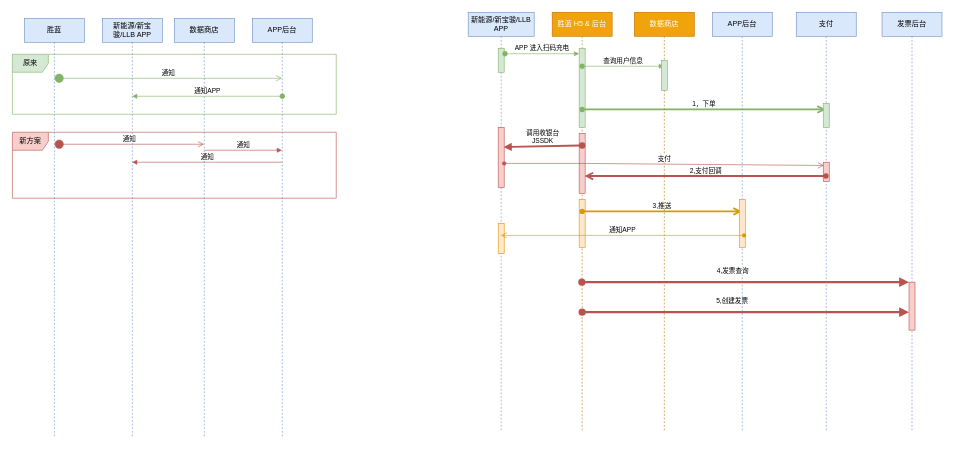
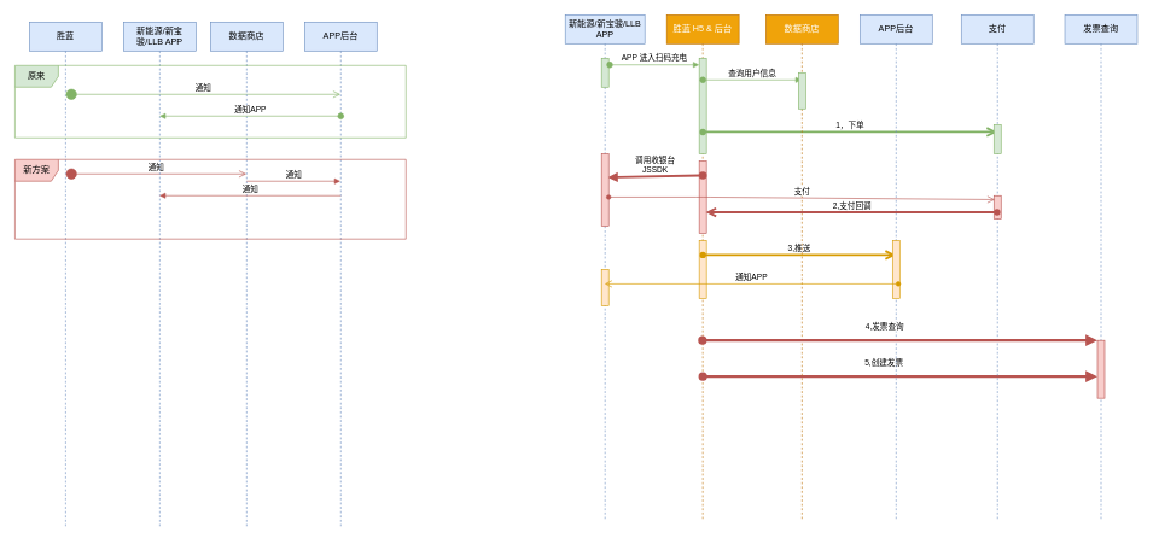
  <mxCell id="0" />
  <mxCell id="1" parent="0" />
  <mxCell id="2" value="&lt;span style=&quot;&quot;&gt;胜蓝&lt;/span&gt;" style="shape=umlLifeline;perimeter=lifelinePerimeter;whiteSpace=wrap;html=1;container=1;collapsible=0;recursiveResize=0;outlineConnect=0;align=center;fillColor=#dae8fc;strokeColor=#6c8ebf;" parent="1" vertex="1"><mxGeometry x="40" y="30" width="100" height="700" as="geometry" /></mxCell>
  <mxCell id="3" value="通知" style="html=1;verticalAlign=bottom;startArrow=circle;startFill=1;endArrow=open;startSize=6;endSize=8;fillColor=#d5e8d4;strokeColor=#82b366;" parent="2" target="8" edge="1"><mxGeometry width="80" relative="1" as="geometry"><mxPoint x="50" y="100" as="sourcePoint" /><mxPoint x="130" y="100" as="targetPoint" /></mxGeometry></mxCell>
  <mxCell id="4" value="通知" style="html=1;verticalAlign=bottom;startArrow=circle;startFill=1;endArrow=open;startSize=6;endSize=8;fillColor=#f8cecc;strokeColor=#b85450;" parent="2" target="6" edge="1"><mxGeometry width="80" relative="1" as="geometry"><mxPoint x="50" y="210" as="sourcePoint" /><mxPoint x="130" y="210" as="targetPoint" /></mxGeometry></mxCell>
  <mxCell id="5" value="新能源/新宝骏/LLB APP" style="shape=umlLifeline;perimeter=lifelinePerimeter;whiteSpace=wrap;html=1;container=1;collapsible=0;recursiveResize=0;outlineConnect=0;align=center;fillColor=#dae8fc;strokeColor=#6c8ebf;" parent="1" vertex="1"><mxGeometry x="170" y="30" width="100" height="700" as="geometry" /></mxCell>
  <mxCell id="6" value="数据商店" style="shape=umlLifeline;perimeter=lifelinePerimeter;whiteSpace=wrap;html=1;container=1;collapsible=0;recursiveResize=0;outlineConnect=0;align=center;fillColor=#dae8fc;strokeColor=#6c8ebf;" parent="1" vertex="1"><mxGeometry x="290" y="30" width="100" height="700" as="geometry" /></mxCell>
  <mxCell id="7" value="通知" style="html=1;verticalAlign=bottom;endArrow=block;fillColor=#f8cecc;strokeColor=#b85450;" parent="6" target="8" edge="1"><mxGeometry width="80" relative="1" as="geometry"><mxPoint x="50" y="220" as="sourcePoint" /><mxPoint x="130" y="220" as="targetPoint" /></mxGeometry></mxCell>
  <mxCell id="8" value="APP后台" style="shape=umlLifeline;perimeter=lifelinePerimeter;whiteSpace=wrap;html=1;container=1;collapsible=0;recursiveResize=0;outlineConnect=0;align=center;fillColor=#dae8fc;strokeColor=#6c8ebf;" parent="1" vertex="1"><mxGeometry x="420" y="30" width="100" height="700" as="geometry" /></mxCell>
  <mxCell id="9" value="通知APP" style="html=1;verticalAlign=bottom;startArrow=oval;startFill=1;endArrow=block;startSize=8;fillColor=#d5e8d4;strokeColor=#82b366;" parent="8" target="5" edge="1"><mxGeometry width="60" relative="1" as="geometry"><mxPoint x="50" y="130" as="sourcePoint" /><mxPoint x="110" y="130" as="targetPoint" /></mxGeometry></mxCell>
  <mxCell id="10" value="通知" style="html=1;verticalAlign=bottom;endArrow=block;fillColor=#f8cecc;strokeColor=#b85450;" parent="8" target="5" edge="1"><mxGeometry width="80" relative="1" as="geometry"><mxPoint x="50" y="240" as="sourcePoint" /><mxPoint x="130" y="240" as="targetPoint" /></mxGeometry></mxCell>
  <mxCell id="11" value="原来" style="shape=umlFrame;whiteSpace=wrap;html=1;align=center;fillColor=#d5e8d4;strokeColor=#82b366;" parent="1" vertex="1"><mxGeometry x="20" y="90" width="540" height="100" as="geometry" /></mxCell>
  <mxCell id="12" value="新方案" style="shape=umlFrame;whiteSpace=wrap;html=1;align=center;fillColor=#f8cecc;strokeColor=#b85450;" parent="1" vertex="1"><mxGeometry x="20" y="220" width="540" height="110" as="geometry" /></mxCell>
  <mxCell id="13" value="&lt;span&gt;胜蓝 H5 &amp;amp; 后台&lt;/span&gt;" style="shape=umlLifeline;perimeter=lifelinePerimeter;whiteSpace=wrap;html=1;container=1;collapsible=0;recursiveResize=0;outlineConnect=0;align=center;fillColor=#f0a30a;strokeColor=#BD7000;fontColor=#ffffff;" parent="1" vertex="1"><mxGeometry x="920" y="20" width="100" height="700" as="geometry" /></mxCell>
  <mxCell id="14" value="" style="html=1;points=[];perimeter=orthogonalPerimeter;align=center;fillColor=#d5e8d4;strokeColor=#82b366;" parent="13" vertex="1"><mxGeometry x="45" y="60" width="10" height="132" as="geometry" /></mxCell>
  <mxCell id="15" value="1，下单" style="html=1;verticalAlign=bottom;startArrow=oval;startFill=1;endArrow=open;startSize=6;endSize=8;fillColor=#d5e8d4;strokeColor=#82b366;strokeWidth=3;" parent="13" edge="1"><mxGeometry width="80" relative="1" as="geometry"><mxPoint x="50" y="162" as="sourcePoint" /><mxPoint x="456.5" y="162" as="targetPoint" /></mxGeometry></mxCell>
  <mxCell id="16" value="" style="html=1;points=[];perimeter=orthogonalPerimeter;align=center;fillColor=#ffe6cc;strokeColor=#d79b00;" parent="13" vertex="1"><mxGeometry x="45" y="312" width="10" height="80" as="geometry" /></mxCell>
  <mxCell id="17" value="3,推送" style="html=1;verticalAlign=bottom;startArrow=oval;startFill=1;endArrow=open;startSize=6;endSize=8;fillColor=#ffe6cc;strokeColor=#d79b00;strokeWidth=3;" parent="13" edge="1"><mxGeometry width="80" relative="1" as="geometry"><mxPoint x="50" y="332" as="sourcePoint" /><mxPoint x="316.5" y="332" as="targetPoint" /></mxGeometry></mxCell>
  <mxCell id="18" value="" style="html=1;points=[];perimeter=orthogonalPerimeter;align=center;fillColor=#f8cecc;strokeColor=#b85450;" parent="13" vertex="1"><mxGeometry x="45" y="202" width="10" height="100" as="geometry" /></mxCell>
  <mxCell id="19" value="调用收银台&lt;br&gt;JSSDK" style="html=1;verticalAlign=bottom;startArrow=oval;startFill=1;endArrow=block;startSize=8;fillColor=#f8cecc;strokeColor=#b85450;entryX=0.535;entryY=0.321;entryDx=0;entryDy=0;entryPerimeter=0;strokeWidth=3;" parent="13" target="22" edge="1"><mxGeometry width="60" relative="1" as="geometry"><mxPoint x="50" y="222" as="sourcePoint" /><mxPoint x="-85.5" y="222" as="targetPoint" /></mxGeometry></mxCell>
  <mxCell id="20" value="查询用户信息" style="html=1;verticalAlign=bottom;startArrow=oval;startFill=1;endArrow=block;startSize=8;fillColor=#d5e8d4;strokeColor=#82b366;" parent="13" target="26" edge="1"><mxGeometry width="60" relative="1" as="geometry"><mxPoint x="50" y="90" as="sourcePoint" /><mxPoint x="110" y="90" as="targetPoint" /></mxGeometry></mxCell>
  <mxCell id="21" value="5,创建发票" style="html=1;verticalAlign=bottom;startArrow=oval;startFill=1;endArrow=block;startSize=8;fillColor=#f8cecc;strokeColor=#b85450;strokeWidth=4;" parent="13" target="39" edge="1"><mxGeometry x="-0.083" y="10" width="60" relative="1" as="geometry"><mxPoint x="50" y="500" as="sourcePoint" /><mxPoint x="110" y="500" as="targetPoint" /><Array as="points"><mxPoint x="290" y="500" /></Array><mxPoint as="offset" /></mxGeometry></mxCell>
  <mxCell id="22" value="新能源/新宝骏/LLB APP" style="shape=umlLifeline;perimeter=lifelinePerimeter;whiteSpace=wrap;html=1;container=1;collapsible=0;recursiveResize=0;outlineConnect=0;align=center;fillColor=#dae8fc;strokeColor=#6c8ebf;" parent="1" vertex="1"><mxGeometry x="780" y="20" width="110" height="700" as="geometry" /></mxCell>
  <mxCell id="23" value="" style="html=1;points=[];perimeter=orthogonalPerimeter;align=center;fillColor=#d5e8d4;strokeColor=#82b366;" parent="22" vertex="1"><mxGeometry x="50" y="60" width="10" height="40" as="geometry" /></mxCell>
  <mxCell id="24" value="" style="html=1;points=[];perimeter=orthogonalPerimeter;align=center;fillColor=#ffe6cc;strokeColor=#d79b00;" parent="22" vertex="1"><mxGeometry x="50" y="352" width="10" height="50" as="geometry" /></mxCell>
  <mxCell id="25" value="" style="html=1;points=[];perimeter=orthogonalPerimeter;align=center;fillColor=#f8cecc;strokeColor=#b85450;" parent="22" vertex="1"><mxGeometry x="50" y="192" width="10" height="100" as="geometry" /></mxCell>
  <mxCell id="26" value="数据商店" style="shape=umlLifeline;perimeter=lifelinePerimeter;whiteSpace=wrap;html=1;container=1;collapsible=0;recursiveResize=0;outlineConnect=0;align=center;fillColor=#f0a30a;strokeColor=#BD7000;fontColor=#ffffff;" parent="1" vertex="1"><mxGeometry x="1057" y="20" width="100" height="700" as="geometry" /></mxCell>
  <mxCell id="27" value="" style="html=1;points=[];perimeter=orthogonalPerimeter;align=center;fillColor=#d5e8d4;strokeColor=#82b366;" parent="26" vertex="1"><mxGeometry x="45" y="80" width="10" height="50" as="geometry" /></mxCell>
  <mxCell id="28" value="APP后台" style="shape=umlLifeline;perimeter=lifelinePerimeter;whiteSpace=wrap;html=1;container=1;collapsible=0;recursiveResize=0;outlineConnect=0;align=center;fillColor=#dae8fc;strokeColor=#6c8ebf;" parent="1" vertex="1"><mxGeometry x="1187" y="20" width="100" height="700" as="geometry" /></mxCell>
  <mxCell id="29" value="" style="html=1;points=[];perimeter=orthogonalPerimeter;align=center;fillColor=#ffe6cc;strokeColor=#d79b00;" parent="28" vertex="1"><mxGeometry x="45" y="312" width="10" height="80" as="geometry" /></mxCell>
  <mxCell id="30" value="通知APP" style="html=1;verticalAlign=bottom;startArrow=oval;startFill=1;endArrow=open;startSize=6;endSize=8;fillColor=#ffe6cc;strokeColor=#d79b00;" parent="28" edge="1"><mxGeometry width="80" relative="1" as="geometry"><mxPoint x="53" y="372" as="sourcePoint" /><mxPoint x="-352.5" y="372" as="targetPoint" /></mxGeometry></mxCell>
  <mxCell id="31" value="支付" style="shape=umlLifeline;perimeter=lifelinePerimeter;whiteSpace=wrap;html=1;container=1;collapsible=0;recursiveResize=0;outlineConnect=0;align=center;fillColor=#dae8fc;strokeColor=#6c8ebf;" parent="1" vertex="1"><mxGeometry x="1327" y="20" width="100" height="700" as="geometry" /></mxCell>
  <mxCell id="32" value="" style="html=1;points=[];perimeter=orthogonalPerimeter;align=center;fillColor=#d5e8d4;strokeColor=#82b366;" parent="31" vertex="1"><mxGeometry x="45" y="152" width="10" height="40" as="geometry" /></mxCell>
  <mxCell id="33" value="" style="html=1;points=[];perimeter=orthogonalPerimeter;align=center;fillColor=#f8cecc;strokeColor=#b85450;" parent="31" vertex="1"><mxGeometry x="45" y="250" width="10" height="32" as="geometry" /></mxCell>
  <mxCell id="34" value="APP 进入扫码充电" style="html=1;verticalAlign=bottom;startArrow=oval;endArrow=block;startSize=8;exitX=1.14;exitY=0.228;exitDx=0;exitDy=0;exitPerimeter=0;fillColor=#d5e8d4;strokeColor=#82b366;" parent="1" source="23" target="14" edge="1"><mxGeometry relative="1" as="geometry"><mxPoint x="910" y="162" as="sourcePoint" /></mxGeometry></mxCell>
  <mxCell id="35" value="支付" style="html=1;verticalAlign=bottom;startArrow=oval;startFill=1;endArrow=open;startSize=6;endSize=8;fillColor=#f8cecc;strokeColor=#b85450;entryX=0.12;entryY=0.169;entryDx=0;entryDy=0;entryPerimeter=0;" parent="1" source="25" target="33" edge="1"><mxGeometry width="80" relative="1" as="geometry"><mxPoint x="970" y="212" as="sourcePoint" /><mxPoint x="1350" y="272" as="targetPoint" /><Array as="points"><mxPoint x="970" y="272" /></Array></mxGeometry></mxCell>
  <mxCell id="36" value="2,支付回调" style="html=1;verticalAlign=bottom;startArrow=oval;startFill=1;endArrow=open;startSize=6;endSize=8;fillColor=#f8cecc;strokeColor=#b85450;entryX=0.9;entryY=0.71;entryDx=0;entryDy=0;entryPerimeter=0;strokeWidth=3;" parent="1" source="31" target="18" edge="1"><mxGeometry width="80" relative="1" as="geometry"><mxPoint x="1360" y="293" as="sourcePoint" /><mxPoint x="1000" y="293" as="targetPoint" /></mxGeometry></mxCell>
  <mxCell id="37" value="4,发票查询" style="html=1;verticalAlign=bottom;startArrow=oval;startFill=1;endArrow=block;startSize=8;fillColor=#f8cecc;strokeColor=#b85450;strokeWidth=4;" parent="1" source="13" target="39" edge="1"><mxGeometry x="-0.082" y="10" width="60" relative="1" as="geometry"><mxPoint x="970" y="512" as="sourcePoint" /><mxPoint x="1460" y="512" as="targetPoint" /><mxPoint x="1" as="offset" /></mxGeometry></mxCell>
- <mxCell id="38" value="发票后台" style="shape=umlLifeline;perimeter=lifelinePerimeter;whiteSpace=wrap;html=1;container=1;collapsible=0;recursiveResize=0;outlineConnect=0;align=center;fillColor=#dae8fc;strokeColor=#6c8ebf;" parent="1" vertex="1"><mxGeometry x="1470" y="20" width="100" height="700" as="geometry" /></mxCell>
+ <mxCell id="38" value="发票查询" style="shape=umlLifeline;perimeter=lifelinePerimeter;whiteSpace=wrap;html=1;container=1;collapsible=0;recursiveResize=0;outlineConnect=0;align=center;fillColor=#dae8fc;strokeColor=#6c8ebf;" parent="1" vertex="1"><mxGeometry x="1470" y="20" width="100" height="700" as="geometry" /></mxCell>
  <mxCell id="39" value="" style="html=1;points=[];perimeter=orthogonalPerimeter;align=center;fillColor=#f8cecc;strokeColor=#b85450;" parent="38" vertex="1"><mxGeometry x="45" y="450" width="10" height="80" as="geometry" /></mxCell>
